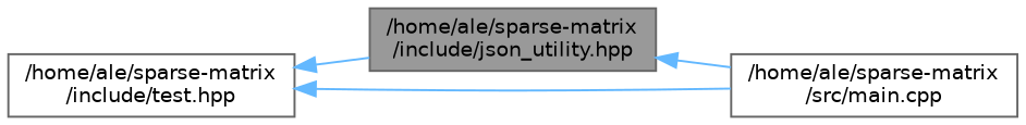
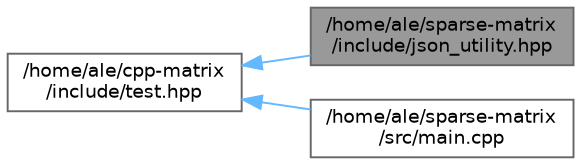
  digraph {
    rankdir=LR
    node [color=grey40 fillcolor=white fontname=Helvetica fontsize=10 shape=box style=filled]
    edge [color=steelblue1 dir=back fontname=Helvetica fontsize=10 labelfontname=Helvetica labelfontsize=10 style=solid]
    n1 [color=gray40 fillcolor=grey60 fontcolor=black height=0.2 label="/home/ale/sparse-matrix\l/include/json_utility.hpp" width=0.4]
    n2 [height=0.2 label="/home/ale/sparse-matrix\l/src/main.cpp" width=0.4]
-   n3 [height=0.2 label="/home/ale/sparse-matrix\l/include/test.hpp" width=0.4]
-   n1 -> n2
+   n3 [height=0.2 label="/home/ale/cpp-matrix\l/include/test.hpp" width=0.4]
    n3 -> n1
    n3 -> n2
  }
